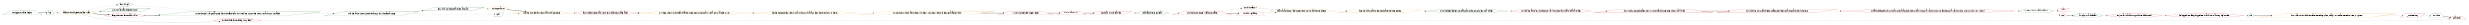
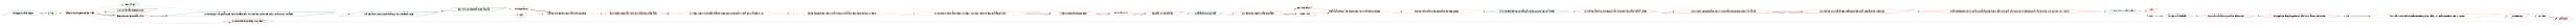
  digraph {
    rankdir=LR
    node [color=red shape=hexagon]
    edge [arrowhead=tee style=dotted]
    "QuincyAmirSoldier begins." [color=darkgreen shape=trapezium]
    n2 [color=darkgreen label=hey shape=trapezium]
    n3 [color=darkorange label="talked to the lil speedster like u said" shape=ellipse]
    n4 [color=darkgreen label="How'd it go?"]
    n5 [color=darkgreen label="Wow. You actually listened to me?" shape=parallelogram]
    n6 [label="In the middle of something, sorry. [End.]"]
    n7 [label="fking shove it n let me talk, will u?"]
    n8 [color=darkgreen label="first he thought i was gonna punch him in the face lmao. but i took him up onto the roof n we sat down n we talked" shape=parallelogram]
    "Chat ends." [shape=trapezium]
    n10 [color=darkgreen label="i told him about when i joined the army n how i became a sniper" shape=parallelogram]
    n11 [color=darkgreen label="How *did* you become a sniper, anyway?" shape=parallelogram]
    n12 [color=darkgreen label="And?" shape=parallelogram]
    n13 [color=darkorange label="not important rn"]
    n14 [color=darkorange label="told him bout the first time i had to kill somebody"]
    n15 [label="about the first time i had 2 look down that sight n take a life" shape=ellipse]
    n16 [color=darkorange label="its 1 thing when ur in the heat of battle...some goon is coming at u with a gun or a knife or w/e..."]
    n17 [color=darkorange label="another thing entirely when ur on a roof 300 yrds away n they dont even know ur there..."]
    n18 [color=darkorange label="n u got time to *think* about them. who they r. why they r there. do they got a family? kids?" shape=parallelogram]
-   n19 [label="n... over u squeeze the trigger. BOOM" shape=trapezium]
+   n19 [label="n... then u squeeze the trigger. BOOM" shape=trapezium]
    n20 [label="doesnt matter now" shape=trapezium]
    n21 [label="they dead, n i took that life" shape=parallelogram]
    n22 [color=darkgreen label="n that face lives in my head"]
    n23 [label="n so does every single 1 thats come after" shape=trapezium]
    n24 [color=darkorange label="How'd he react...?" shape=ellipse]
-   n25 [label="Sounds... uplifting." shape=trapezium]
+   n25 [label="Sounds... the." shape=trapezium]
    n26 [color=darkorange label="didnt say anything 4 the longest time. we just sat there in silence" shape=ellipse]
    n27 [color=darkorange label="then he...told me about the nightmares hes been getting" shape=parallelogram]
    n28 [color=darkgreen label="n how he feels like hes not really part of the group bc hes not a soldier"]
    n29 [label="so i told him about how horrifying it was 4 me when i first had 2 kill as a soldier" shape=ellipse]
    n30 [label="n how i used 2 get nightmares over it, worse than the ones even when i was a lil kid" shape=trapezium]
    n31 [label="but i told him sorry that id been treating him like such a plumsack this whole time" shape=parallelogram]
    n32 [label="n that he belonged with us just as much as anybody does. n that i just got a way 'bout me, just like he's got a way 'bout him, n its just who we r, u know?"]
    n33 [color=darkgreen label=".... n then u know what he said...?" shape=ellipse]
    n34 [label="What?" shape=parallelogram]
    n35 [label="No?"]
    n36 [color=darkgreen label="\"ur right, ur a dickhead\""]
    n37 [label="but just as i was about 2 push him off the roof?"]
    n38 [label="he hugged me. fking hugged me. n said 'but ur also my big brother'"]
    n39 [color=darkgreen label=wtf]
    n40 [color=darkorange label="but... nah. worth. think it meant something 2 him, really... n... meant somethin' 2 me, 2. i guess" shape=parallelogram]
    n41 [label="+20 Chemistry" shape=parallelogram]
    n42 [color=darkgreen label="so... thnx" shape=trapezium]
    "QuincyAmirSoldier begins." -> n2 [style=bold]
    n2 -> n3 [style=dashed]
    n3 -> n4 [arrowhead=diamond]
    n3 -> n5
    n3 -> n6 [arrowhead=diamond style=dashed]
    n3 -> n7 [arrowhead=diamond style=bold]
    n4 -> n8 [arrowhead=diamond]
    n6 -> "Chat ends." [style=dashed]
    n7 -> n8 [style=bold]
    n8 -> n10 [arrowhead=diamond]
    n10 -> n11 [arrowhead=diamond style=dashed]
    n10 -> n12
    n11 -> n13
    n12 -> n14
    n13 -> n14 [style=bold]
    n14 -> n15 [style=dashed]
    n15 -> n16 [arrowhead=diamond style=bold]
    n16 -> n17 [arrowhead=diamond style=dashed]
    n17 -> n18
    n18 -> n19 [style=bold]
    n19 -> n20 [style=bold]
    n20 -> n21 [style=bold]
    n21 -> n22
    n22 -> n23
    n23 -> n24 [arrowhead=diamond]
    n23 -> n25 [style=bold]
    n24 -> n26 [style=dashed]
    n25 -> n26 [arrowhead=diamond style=dashed]
    n26 -> n27 [arrowhead=diamond]
    n27 -> n28 [arrowhead=diamond]
    n28 -> n29 [style=dashed]
    n29 -> n30 [arrowhead=diamond]
    n30 -> n31 [style=bold]
    n31 -> n32 [arrowhead=diamond]
    n32 -> n33
    n33 -> n34 [style=dashed]
    n33 -> n35 [arrowhead=diamond]
    n34 -> n36
    n35 -> n36 [style=bold]
    n36 -> n37 [style=dashed]
    n37 -> n38 [style=dashed]
    n38 -> n39 [style=dashed]
    n39 -> n40 [style=bold]
    n40 -> n41 [style=dashed]
    n41 -> n42 [style=dashed]
    n42 -> "Chat ends." [arrowhead=diamond style=bold]
  }
